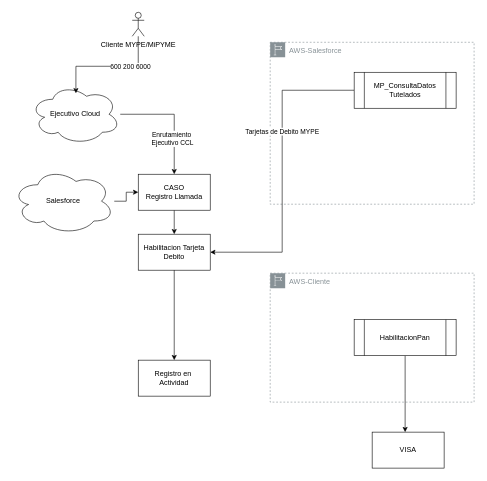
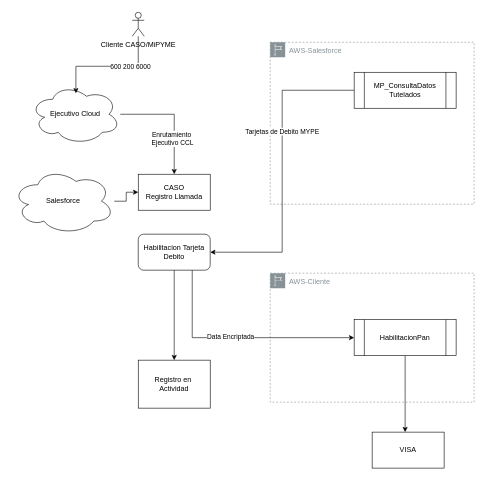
  <mxCell id="0" />
  <mxCell id="1" parent="0" />
  <mxCell id="2" value="AWS-Salesforce" style="sketch=0;outlineConnect=0;gradientColor=none;html=1;whiteSpace=wrap;fontSize=12;fontStyle=0;shape=mxgraph.aws4.group;grIcon=mxgraph.aws4.group_region;strokeColor=#879196;fillColor=none;verticalAlign=top;align=left;spacingLeft=30;fontColor=#879196;dashed=1;" vertex="1" parent="1"><mxGeometry x="450" y="70" width="340" height="270" as="geometry" /></mxCell>
  <mxCell id="3" style="edgeStyle=orthogonalEdgeStyle;rounded=0;orthogonalLoop=1;jettySize=auto;html=1;entryX=1;entryY=0.5;entryDx=0;entryDy=0;" edge="1" parent="1" source="5" target="16"><mxGeometry relative="1" as="geometry" /></mxCell>
  <mxCell id="4" value="Tarjetas de Debito MYPE" style="edgeLabel;html=1;align=center;verticalAlign=middle;resizable=0;points=[];" vertex="1" connectable="0" parent="3"><mxGeometry x="-0.263" y="-1" relative="1" as="geometry"><mxPoint as="offset" /></mxGeometry></mxCell>
  <mxCell id="5" value="MP_ConsultaDatos&lt;div&gt;Tutelados&lt;/div&gt;" style="shape=process;whiteSpace=wrap;html=1;backgroundOutline=1;" vertex="1" parent="1"><mxGeometry x="590" y="120" width="170" height="60" as="geometry" /></mxCell>
  <mxCell id="6" style="edgeStyle=orthogonalEdgeStyle;rounded=0;orthogonalLoop=1;jettySize=auto;html=1;" edge="1" parent="1" source="7" target="9"><mxGeometry relative="1" as="geometry" /></mxCell>
  <mxCell id="7" value="Salesforce" style="ellipse;shape=cloud;whiteSpace=wrap;html=1;" vertex="1" parent="1"><mxGeometry x="20" y="280" width="170" height="110" as="geometry" /></mxCell>
- <mxCell id="8" style="edgeStyle=orthogonalEdgeStyle;rounded=0;orthogonalLoop=1;jettySize=auto;html=1;entryX=0.5;entryY=0;entryDx=0;entryDy=0;" edge="1" parent="1" source="9" target="16"><mxGeometry relative="1" as="geometry" /></mxCell>
  <mxCell id="9" value="CASO&lt;div&gt;Registro Llamada&lt;/div&gt;" style="rounded=0;whiteSpace=wrap;html=1;" vertex="1" parent="1"><mxGeometry x="230" y="290" width="120" height="60" as="geometry" /></mxCell>
  <mxCell id="10" style="edgeStyle=orthogonalEdgeStyle;rounded=0;orthogonalLoop=1;jettySize=auto;html=1;" edge="1" parent="1" source="12" target="9"><mxGeometry relative="1" as="geometry" /></mxCell>
  <mxCell id="11" value="Enrutamiento&amp;nbsp;&lt;div&gt;Ejecutivo CCL&lt;/div&gt;" style="edgeLabel;html=1;align=center;verticalAlign=middle;resizable=0;points=[];" vertex="1" connectable="0" parent="10"><mxGeometry x="-0.525" relative="1" as="geometry"><mxPoint x="41" y="40" as="offset" /></mxGeometry></mxCell>
  <mxCell id="12" value="Ejecutivo Cloud" style="ellipse;shape=cloud;whiteSpace=wrap;html=1;" vertex="1" parent="1"><mxGeometry x="50" y="140" width="150" height="100" as="geometry" /></mxCell>
  <mxCell id="13" style="edgeStyle=orthogonalEdgeStyle;rounded=0;orthogonalLoop=1;jettySize=auto;html=1;entryX=0.507;entryY=0.15;entryDx=0;entryDy=0;entryPerimeter=0;" edge="1" parent="1" source="15" target="12"><mxGeometry relative="1" as="geometry"><Array as="points"><mxPoint x="230" y="110" /><mxPoint x="126" y="110" /></Array></mxGeometry></mxCell>
  <mxCell id="14" value="600 200 6000" style="edgeLabel;html=1;align=center;verticalAlign=middle;resizable=0;points=[];" vertex="1" connectable="0" parent="13"><mxGeometry x="-0.354" relative="1" as="geometry"><mxPoint as="offset" /></mxGeometry></mxCell>
- <mxCell id="15" value="Cliente MYPE/MiPYME" style="shape=umlActor;verticalLabelPosition=bottom;verticalAlign=top;html=1;outlineConnect=0;" vertex="1" parent="1"><mxGeometry x="220" y="20" width="20" height="40" as="geometry" /></mxCell>
- <mxCell id="16" value="Habilitacion Tarjeta Debito" style="whiteSpace=wrap;html=1;rounded=0;" vertex="1" parent="1"><mxGeometry x="230" y="390" width="120" height="60" as="geometry" /></mxCell>
+ <mxCell id="15" value="Cliente CASO/MiPYME" style="shape=umlActor;verticalLabelPosition=bottom;verticalAlign=top;html=1;outlineConnect=0;" vertex="1" parent="1"><mxGeometry x="220" y="20" width="20" height="40" as="geometry" /></mxCell>
+ <mxCell id="16" value="Habilitacion Tarjeta Debito" style="rounded=1;whiteSpace=wrap;html=1;" vertex="1" parent="1"><mxGeometry x="230" y="390" width="120" height="60" as="geometry" /></mxCell>
  <mxCell id="17" value="AWS-Cliente" style="sketch=0;outlineConnect=0;gradientColor=none;html=1;whiteSpace=wrap;fontSize=12;fontStyle=0;shape=mxgraph.aws4.group;grIcon=mxgraph.aws4.group_region;strokeColor=#879196;fillColor=none;verticalAlign=top;align=left;spacingLeft=30;fontColor=#879196;dashed=1;" vertex="1" parent="1"><mxGeometry x="450" y="455" width="340" height="215" as="geometry" /></mxCell>
  <mxCell id="18" style="edgeStyle=orthogonalEdgeStyle;rounded=0;orthogonalLoop=1;jettySize=auto;html=1;" edge="1" parent="1" source="21"><mxGeometry relative="1" as="geometry"><mxPoint x="675" y="720" as="targetPoint" /></mxGeometry></mxCell>
+ <mxCell id="19" style="edgeStyle=orthogonalEdgeStyle;rounded=0;orthogonalLoop=1;jettySize=auto;html=1;entryX=0.75;entryY=1;entryDx=0;entryDy=0;strokeColor=default;endArrow=none;startFill=1;startArrow=classic;" edge="1" parent="1" source="21" target="16"><mxGeometry relative="1" as="geometry" /></mxCell>
+ <mxCell id="20" value="Data Encriptada" style="edgeLabel;html=1;align=center;verticalAlign=middle;resizable=0;points=[];" vertex="1" connectable="0" parent="19"><mxGeometry x="0.082" y="-1" relative="1" as="geometry"><mxPoint as="offset" /></mxGeometry></mxCell>
  <mxCell id="21" value="HabilitacionPan" style="shape=process;whiteSpace=wrap;html=1;backgroundOutline=1;" vertex="1" parent="1"><mxGeometry x="590" y="532.5" width="170" height="60" as="geometry" /></mxCell>
  <mxCell id="22" value="VISA" style="rounded=0;whiteSpace=wrap;html=1;" vertex="1" parent="1"><mxGeometry x="620" y="720" width="120" height="60" as="geometry" /></mxCell>
  <mxCell id="23" value="" style="edgeStyle=orthogonalEdgeStyle;rounded=0;orthogonalLoop=1;jettySize=auto;html=1;" edge="1" parent="1" source="16" target="24"><mxGeometry relative="1" as="geometry"><mxPoint x="290" y="640" as="targetPoint" /><mxPoint x="290" y="450" as="sourcePoint" /></mxGeometry></mxCell>
- <mxCell id="24" value="Registro en&amp;nbsp;&lt;div&gt;Actividad&lt;/div&gt;" style="rounded=0;whiteSpace=wrap;html=1;" vertex="1" parent="1"><mxGeometry x="230" y="600" width="120" height="60" as="geometry" /></mxCell>
+ <mxCell id="24" value="Registro en&amp;nbsp;&lt;div&gt;Actividad&lt;/div&gt;" style="rounded=0;whiteSpace=wrap;html=1;" vertex="1" parent="1"><mxGeometry x="230" y="600" width="120" height="80" as="geometry" /></mxCell>
